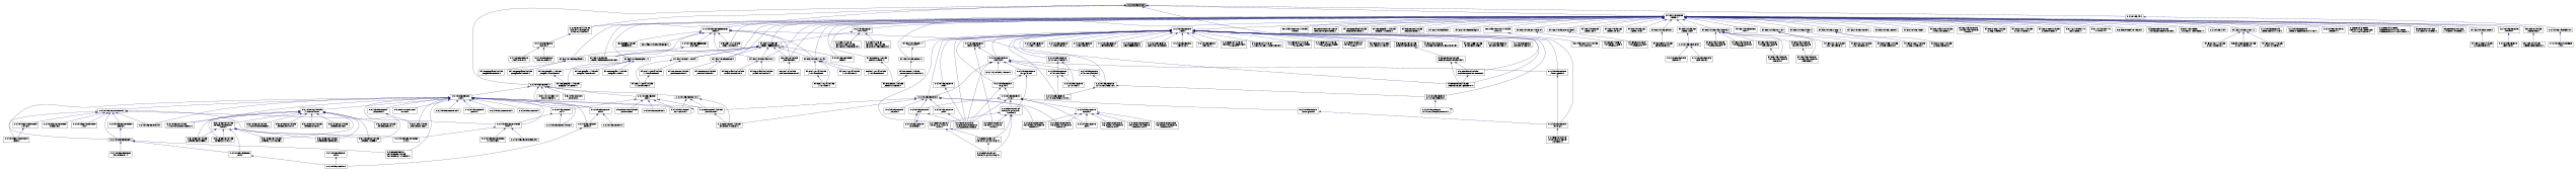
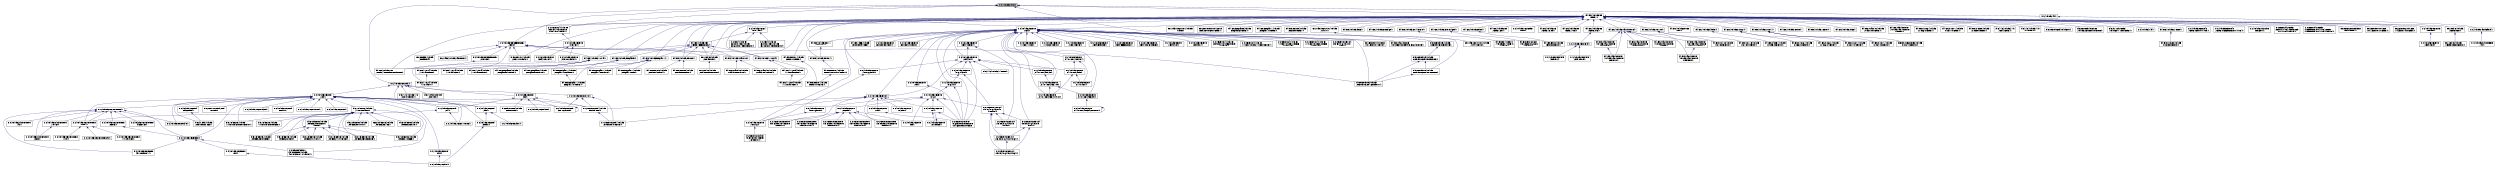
  digraph {
    node [color=black fillcolor=white fontname=Helvetica fontsize=10 shape=record style=filled]
    edge [color=midnightblue dir=back fontname=Helvetica fontsize=10 labelfontname=Helvetica labelfontsize=10 style=solid]
    n1 [fillcolor=grey75 fontcolor=black height=0.2 label="sys/include/iolist.h" width=0.4]
    n2 [height=0.2 label="drivers/include/net\l/netdev.h" width=0.4]
    n3 [height=0.2 label="pkg/opendsme/include\l/opendsme/DSMEMessage.h" width=0.4]
    n4 [height=0.2 label="sys/net/gnrc/link_layer\l/lorawan/include/gnrc\l_lorawan_internal.h" width=0.4]
    n5 [height=0.2 label="sys/include/net/ieee802154\l/radio.h" width=0.4]
    n6 [height=0.2 label="sys/include/net/sock.h" width=0.4]
    n7 [height=0.2 label="sys/include/vfs.h" width=0.4]
+   n8 [height=0.2 label="cpu/esp32/esp-eth/esp\l_eth_netdev.h" width=0.4]
    n9 [height=0.2 label="cpu/esp_common/esp\l-now/esp_now_netdev.h" width=0.4]
    n10 [height=0.2 label="cpu/esp_common/esp\l-wifi/esp_wifi_netdev.h" width=0.4]
    n11 [height=0.2 label="cpu/native/include\l/netdev_tap.h" width=0.4]
    n12 [height=0.2 label="cpu/native/include\l/socket_zep.h" width=0.4]
    n13 [height=0.2 label="cpu/nrf5x_common/include\l/nrfble.h" width=0.4]
    n14 [height=0.2 label="cpu/nrf5x_common/include\l/nrfmin.h" width=0.4]
    n15 [height=0.2 label="cpu/sam0_common/sam0\l_eth/sam0_eth_netdev.h" width=0.4]
    n16 [height=0.2 label="drivers/at86rf215/include\l/at86rf215_netdev.h" width=0.4]
    n17 [height=0.2 label="drivers/at86rf2xx/include\l/at86rf2xx_netdev.h" width=0.4]
    n18 [height=0.2 label="drivers/cc110x/include\l/cc110x_netdev.h" width=0.4]
    n19 [height=0.2 label="drivers/cc2420/include\l/cc2420_netdev.h" width=0.4]
    n20 [height=0.2 label="drivers/include/at86rf215.h" width=0.4]
    n21 [height=0.2 label="drivers/include/at86rf2xx.h" width=0.4]
    n22 [height=0.2 label="drivers/include/atwinc15x0.h" width=0.4]
    n23 [height=0.2 label="drivers/include/cc110x.h" width=0.4]
    n24 [height=0.2 label="drivers/include/cc2420.h" width=0.4]
    n25 [height=0.2 label="drivers/include/dose.h" width=0.4]
    n26 [height=0.2 label="drivers/include/enc28j60.h" width=0.4]
    n27 [height=0.2 label="drivers/include/encx24j600.h" width=0.4]
    n28 [height=0.2 label="drivers/include/ethos.h" width=0.4]
    n29 [height=0.2 label="drivers/include/kw2xrf.h" width=0.4]
    n30 [height=0.2 label="drivers/include/kw41zrf.h" width=0.4]
    n31 [height=0.2 label="drivers/include/mrf24j40.h" width=0.4]
    n32 [height=0.2 label="drivers/include/net\l/netdev/ble.h" width=0.4]
    n33 [height=0.2 label="drivers/include/net\l/netdev/eth.h" width=0.4]
    n34 [height=0.2 label="drivers/include/net\l/netdev/ieee802154.h" width=0.4]
    n35 [height=0.2 label="drivers/include/net\l/netdev/ieee802154_submac.h" width=0.4]
    n36 [height=0.2 label="sys/include/net/netdev\l_test.h" width=0.4]
    n37 [height=0.2 label="drivers/include/net\l/netdev/layer.h" width=0.4]
    n38 [height=0.2 label="drivers/include/net\l/netdev/lora.h" width=0.4]
    n39 [height=0.2 label="drivers/include/nrf24l01p_ng.h" width=0.4]
    n40 [height=0.2 label="drivers/include/rn2xx3.h" width=0.4]
    n41 [height=0.2 label="drivers/include/slipdev.h" width=0.4]
    n42 [height=0.2 label="drivers/include/stm32\l_eth.h" width=0.4]
    n43 [height=0.2 label="drivers/include/sx126x.h" width=0.4]
    n44 [height=0.2 label="drivers/include/sx127x.h" width=0.4]
    n45 [height=0.2 label="drivers/include/sx1280.h" width=0.4]
    n46 [height=0.2 label="drivers/include/w5100.h" width=0.4]
    n47 [height=0.2 label="drivers/include/w5500.h" width=0.4]
    n48 [height=0.2 label="drivers/include/xbee.h" width=0.4]
    n49 [height=0.2 label="drivers/mrf24j40/include\l/mrf24j40_netdev.h" width=0.4]
    n50 [height=0.2 label="drivers/nrf24l01p_ng\l/include/nrf24l01p_ng\l_netdev.h" width=0.4]
    n51 [height=0.2 label="drivers/sx126x/include\l/sx126x_netdev.h" width=0.4]
    n52 [height=0.2 label="drivers/sx127x/include\l/sx127x_netdev.h" width=0.4]
    n53 [height=0.2 label="drivers/sx1280/include\l/sx1280_netdev.h" width=0.4]
    n54 [height=0.2 label="pkg/lwip/include/lwip\l/netif/netdev.h" width=0.4]
    n55 [height=0.2 label="pkg/lwip/include/lwip\l_init_devs.h" width=0.4]
    n56 [height=0.2 label="pkg/openthread/include/ot.h" width=0.4]
    n57 [height=0.2 label="pkg/openwsn/include\l/openwsn_radio.h" width=0.4]
    n58 [height=0.2 label="pkg/semtech-loramac\l/include/semtech_loramac.h" width=0.4]
    n59 [height=0.2 label="pkg/tinyusb/netdev\l/include/tinyusb_netdev.h" width=0.4]
    n60 [height=0.2 label="sys/include/luid.h" width=0.4]
    n61 [height=0.2 label="sys/include/net/csma\l_sender.h" width=0.4]
    n62 [height=0.2 label="sys/include/net/eui\l_provider.h" width=0.4]
    n63 [height=0.2 label="sys/include/net/gnrc\l/netif.h" width=0.4]
    n64 [height=0.2 label="sys/include/test_utils\l/netdev_eth_minimal.h" width=0.4]
    n65 [height=0.2 label="sys/include/test_utils\l/netdev_ieee802154_minimal.h" width=0.4]
    n66 [height=0.2 label="sys/include/usb/usbus\l/cdc/ecm.h" width=0.4]
    n67 [height=0.2 label="sys/test_utils/netdev\l_eth_minimal/netdev_eth\l_minimal_internal.h" width=0.4]
    n68 [height=0.2 label="sys/test_utils/netdev\l_ieee802154_minimal/netdev\l_ieee802154_minimal_internal.h" width=0.4]
    n69 [height=0.2 label="pkg/opendsme/include\l/opendsme/DSMEPlatform.h" width=0.4]
    n70 [height=0.2 label="sys/include/net/gnrc\l/lorawan.h" width=0.4]
    n71 [height=0.2 label="cpu/cc2538/include\l/cc2538_rf.h" width=0.4]
    n72 [height=0.2 label="cpu/nrf52/include/nrf802154.h" width=0.4]
    n73 [height=0.2 label="sys/include/net/ieee802154\l/submac.h" width=0.4]
    n74 [height=0.2 label="pkg/lwip/include/lwip\l/sock_internal.h" width=0.4]
    n75 [height=0.2 label="pkg/wolfssl/sock_tls\l/sock_tls.h" width=0.4]
    n76 [height=0.2 label="sys/include/net/sock\l/dtls.h" width=0.4]
    n77 [height=0.2 label="sys/include/net/sock/ip.h" width=0.4]
    n78 [height=0.2 label="sys/include/net/sock\l/tcp.h" width=0.4]
    n79 [height=0.2 label="sys/include/net/sock\l/udp.h" width=0.4]
    n80 [height=0.2 label="sys/include/vfs_default.h" width=0.4]
    n81 [height=0.2 label="cpu/native/include\l/netdev_tap_params.h" width=0.4]
    n82 [height=0.2 label="cpu/native/include\l/socket_zep_params.h" width=0.4]
    n83 [height=0.2 label="cpu/nrf5x_common/include\l/nrfmin_gnrc.h" width=0.4]
    n84 [height=0.2 label="drivers/cc110x/include\l/cc110x_internal.h" width=0.4]
    n85 [height=0.2 label="drivers/at86rf215/include\l/at86rf215_internal.h" width=0.4]
    n86 [height=0.2 label="drivers/at86rf215/include\l/at86rf215_params.h" width=0.4]
    n87 [height=0.2 label="drivers/at86rf2xx/include\l/at86rf2xx_aes.h" width=0.4]
    n88 [height=0.2 label="drivers/at86rf2xx/include\l/at86rf2xx_internal.h" width=0.4]
    n89 [height=0.2 label="drivers/at86rf2xx/include\l/at86rf2xx_params.h" width=0.4]
    n90 [height=0.2 label="drivers/at86rf2xx/include\l/at86rf2xx_registers.h" width=0.4]
    n91 [height=0.2 label="drivers/atwinc15x0\l/include/atwinc15x0\l_internal.h" width=0.4]
    n92 [height=0.2 label="drivers/cc110x/include\l/cc110x_communication.h" width=0.4]
    n93 [height=0.2 label="drivers/cc2420/include\l/cc2420_internal.h" width=0.4]
    n94 [height=0.2 label="drivers/cc2420/include\l/cc2420_params.h" width=0.4]
    n95 [height=0.2 label="drivers/encx24j600\l/include/encx24j600\l_params.h" width=0.4]
    n96 [height=0.2 label="drivers/ethos/include\l/ethos_params.h" width=0.4]
    n97 [height=0.2 label="drivers/kw2xrf/include\l/kw2xrf_getset.h" width=0.4]
    n98 [height=0.2 label="drivers/kw2xrf/include\l/kw2xrf_tm.h" width=0.4]
    n99 [height=0.2 label="drivers/kw2xrf/include\l/kw2xrf_intern.h" width=0.4]
-   n100 [height=0.2 label="socket/kw2xrf/include\l/kw2xrf_params.h" width=0.4]
+   n100 [height=0.2 label="drivers/kw2xrf/include\l/kw2xrf_params.h" width=0.4]
    n101 [height=0.2 label="drivers/kw41zrf/include\l/kw41zrf_getset.h" width=0.4]
    n102 [height=0.2 label="drivers/kw41zrf/include\l/kw41zrf_intern.h" width=0.4]
    n103 [height=0.2 label="drivers/mrf24j40/include\l/mrf24j40_internal.h" width=0.4]
    n104 [height=0.2 label="drivers/mrf24j40/include\l/mrf24j40_params.h" width=0.4]
    n105 [height=0.2 label="sys/include/net/skald.h" width=0.4]
    n106 [height=0.2 label="drivers/nrf24l01p_ng\l/include/nrf24l01p_ng\l_communication.h" width=0.4]
    n107 [height=0.2 label="drivers/nrf24l01p_ng\l/include/nrf24l01p_ng\l_registers.h" width=0.4]
    n108 [height=0.2 label="drivers/nrf24l01p_ng\l/include/nrf24l01p_ng\l_constants.h" width=0.4]
    n109 [height=0.2 label="drivers/nrf24l01p_ng\l/include/nrf24l01p_ng\l_params.h" width=0.4]
    n110 [height=0.2 label="drivers/nrf24l01p_ng\l/include/nrf24l01p_ng\l_diagnostics.h" width=0.4]
    n111 [height=0.2 label="drivers/nrf24l01p_ng\l/include/nrf24l01p_ng\l_states.h" width=0.4]
    n112 [height=0.2 label="drivers/rn2xx3/include\l/rn2xx3_internal.h" width=0.4]
    n113 [height=0.2 label="drivers/rn2xx3/include\l/rn2xx3_params.h" width=0.4]
    n114 [height=0.2 label="drivers/slipdev/include\l/slipdev_params.h" width=0.4]
    n115 [height=0.2 label="drivers/sx126x/include\l/sx126x_internal.h" width=0.4]
    n116 [height=0.2 label="drivers/sx126x/include\l/sx156x_params.h" width=0.4]
    n117 [height=0.2 label="boards/nz32-sc151/include\l/sx127x_params.h" width=0.4]
    n118 [height=0.2 label="drivers/sx127x/include\l/sx127x_internal.h" width=0.4]
    n119 [height=0.2 label="drivers/sx127x/include\l/sx127x_params.h" width=0.4]
    n120 [height=0.2 label="drivers/sx1280/include\l/sx1280_params.h" width=0.4]
    n121 [height=0.2 label="sys/include/net/gnrc\l/netif/mac.h" width=0.4]
    n122 [height=0.2 label="sys/net/link_layer\l/eui_provider/include\l/eui48_provider_params.h" width=0.4]
    n123 [height=0.2 label="sys/net/link_layer\l/eui_provider/include\l/eui64_provider_params.h" width=0.4]
    n124 [height=0.2 label="cpu/esp_common/esp\l-now/esp_now_gnrc.h" width=0.4]
    n125 [height=0.2 label="drivers/include/cc1xxx\l_common.h" width=0.4]
    n126 [height=0.2 label="drivers/nrf24l01p_ng\l/include/gnrc_netif_layer24l01p_ng.h" width=0.4]
    n127 [height=0.2 label="drivers/xbee/include\l/gnrc_netif_xbee.h" width=0.4]
    n128 [height=0.2 label="pkg/opendsme/include\l/opendsme/opendsme.h" width=0.4]
    n129 [height=0.2 label="sys/include/net/gnrc\l/gomach/gomach.h" width=0.4]
    n130 [height=0.2 label="sys/include/net/gnrc\l/gomach/timeout.h" width=0.4]
    n131 [height=0.2 label="sys/include/net/gnrc\l/icmpv6/echo.h" width=0.4]
    n132 [height=0.2 label="sys/include/net/gnrc\l/icmpv6.h" width=0.4]
    n133 [height=0.2 label="sys/include/net/gnrc\l/ipv6/nib.h" width=0.4]
    n134 [height=0.2 label="sys/net/gnrc/routing\l/ipv6_auto_subnets/gnrc\l_ipv6_auto_subnets.c" width=0.4]
    n135 [height=0.2 label="sys/net/gnrc/network\l_layer/ipv6/nib/_nib\l-arsm.h" width=0.4]
    n136 [height=0.2 label="sys/include/net/gnrc\l/lwmac/lwmac.h" width=0.4]
    n137 [height=0.2 label="sys/include/net/gnrc\l/lwmac/timeout.h" width=0.4]
    n138 [height=0.2 label="sys/include/net/gnrc\l/mac/internal.h" width=0.4]
    n139 [height=0.2 label="sys/include/net/gnrc\l/ndp.h" width=0.4]
    n140 [height=0.2 label="sys/include/net/gnrc\l/netif/ethernet.h" width=0.4]
    n141 [height=0.2 label="sys/include/net/gnrc\l/netif/hdr.h" width=0.4]
    n142 [height=0.2 label="sys/include/net/gnrc\l/sixlowpan/frag/vrb.h" width=0.4]
    n143 [height=0.2 label="sys/include/net/gnrc\l/sixlowpan/frag/minfwd.h" width=0.4]
    n144 [height=0.2 label="sys/include/net/gnrc\l/sixlowpan/frag/sfr.h" width=0.4]
    n145 [height=0.2 label="sys/include/net/gnrc.h" width=0.4]
    n146 [height=0.2 label="sys/include/net/gnrc\l/netif/ieee802154.h" width=0.4]
    n147 [height=0.2 label="sys/include/net/gnrc\l/netif/internal.h" width=0.4]
    n148 [height=0.2 label="sys/include/net/gnrc\l/netif/lorawan_base.h" width=0.4]
    n149 [height=0.2 label="sys/include/net/gnrc\l/netif/pktq.h" width=0.4]
    n150 [height=0.2 label="sys/include/net/gnrc\l/netif/raw.h" width=0.4]
    n151 [height=0.2 label="sys/include/net/gnrc\l/sixlowpan/internal.h" width=0.4]
    n152 [height=0.2 label="sys/net/gnrc/link_layer\l/gomach/include/gomach\l_internal.h" width=0.4]
    n153 [height=0.2 label="sys/net/gnrc/link_layer\l/lwmac/include/lwmac_internal.h" width=0.4]
    n154 [height=0.2 label="sys/net/gnrc/link_layer\l/lwmac/include/rx_state\l_machine.h" width=0.4]
    n155 [height=0.2 label="sys/net/gnrc/link_layer\l/lwmac/include/tx_state\l_machine.h" width=0.4]
    n156 [height=0.2 label="sys/net/gnrc/network\l_layer/ipv6/nib/_nib\l-slaac.h" width=0.4]
    n157 [height=0.2 label="sys/include/net/skald\l/eddystone.h" width=0.4]
    n158 [height=0.2 label="sys/include/net/skald\l/ibeacon.h" width=0.4]
    n159 [height=0.2 label="pkg/opendsme/include\l/opendsme/dsme_settings.h" width=0.4]
    n160 [height=0.2 label="sys/net/gnrc/routing\l/rpl/gnrc_rpl_internal\l/validation.h" width=0.4]
    n161 [height=0.2 label="sys/include/net/gnrc\l/ipv6.h" width=0.4]
    n162 [height=0.2 label="sys/net/gnrc/network\l_layer/ipv6/nib/_nib-6ln.h" width=0.4]
    n163 [height=0.2 label="sys/net/gnrc/network\l_layer/ipv6/nib/_nib-6lr.h" width=0.4]
    n164 [height=0.2 label="pkg/lwip/include/lwipopts.h" width=0.4]
    n165 [height=0.2 label="sys/include/net/gnrc\l/ipv6/nib/nc.h" width=0.4]
    n166 [height=0.2 label="sys/include/net/gnrc\l/sixlowpan/frag/rb.h" width=0.4]
    n167 [height=0.2 label="sys/include/net/gnrc\l/sixlowpan/frag.h" width=0.4]
    n168 [height=0.2 label="sys/include/net/gnrc\l/sixlowpan/frag/sfr/congure.h" width=0.4]
    n169 [height=0.2 label="sys/include/net/gnrc\l/rpl.h" width=0.4]
    n170 [height=0.2 label="sys/net/gnrc/transport\l_layer/tcp/include/gnrc\l_tcp_fsm.h" width=0.4]
    n171 [height=0.2 label="sys/net/gnrc/transport\l_layer/tcp/include/gnrc\l_tcp_pkt.h" width=0.4]
    n172 [height=0.2 label="sys/include/net/gnrc\l/rpl/p2p.h" width=0.4]
    n173 [height=0.2 label="sys/include/net/gnrc\l/udp.h" width=0.4]
    n174 [height=0.2 label="sys/net/gnrc/sock/include\l/gnrc_sock_internal.h" width=0.4]
    n175 [height=0.2 label="sys/net/gnrc/sock/include\l/sock_types.h" width=0.4]
    n176 [height=0.2 label="sys/net/gnrc/network\l_layer/ipv6/nib/_nib\l-router.h" width=0.4]
    n177 [height=0.2 label="sys/include/net/gnrc\l/sixlowpan.h" width=0.4]
    n178 [height=0.2 label="sys/include/net/gnrc\l/icmpv6/error.h" width=0.4]
    n179 [height=0.2 label="sys/include/net/gnrc\l/tcp/tcb.h" width=0.4]
    n180 [height=0.2 label="sys/include/net/gnrc\l/tcp.h" width=0.4]
    n181 [height=0.2 label="sys/net/gnrc/network\l_layer/ipv6/nib/_nib\l-internal.h" width=0.4]
    n182 [height=0.2 label="sys/include/net/gnrc\l/rpl/dodag.h" width=0.4]
    n183 [height=0.2 label="sys/net/gnrc/transport\l_layer/tcp/include/gnrc\l_tcp_common.h" width=0.4]
    n184 [height=0.2 label="sys/net/gnrc/transport\l_layer/tcp/include/gnrc\l_tcp_option.h" width=0.4]
    n185 [height=0.2 label="sys/net/gnrc/transport\l_layer/tcp/include/gnrc\l_tcp_rcvbuf.h" width=0.4]
    n186 [height=0.2 label="sys/include/net/gnrc\l/lorawan/region.h" width=0.4]
    n187 [height=0.2 label="sys/include/net/gnrc\l/netif/lorawan.h" width=0.4]
    n188 [height=0.2 label="sys/include/net/dsm.h" width=0.4]
    n189 [height=0.2 label="sys/include/net/sock\l/dodtls.h" width=0.4]
    n190 [height=0.2 label="sys/include/net/sock\l/async/event.h" width=0.4]
    n191 [height=0.2 label="pkg/paho-mqtt/include\l/paho_mqtt.h" width=0.4]
    n192 [height=0.2 label="sys/include/net/sock\l/util.h" width=0.4]
    n193 [height=0.2 label="sys/include/net/telnet.h" width=0.4]
    n194 [height=0.2 label="sys/include/net/asymcute.h" width=0.4]
    n195 [height=0.2 label="sys/include/net/nanocoap\l_sock.h" width=0.4]
    n196 [height=0.2 label="pkg/openwsn/sock/sock\l_types.h" width=0.4]
    n197 [height=0.2 label="pkg/tinydtls/include\l/sock_dtls_types.h" width=0.4]
    n198 [height=0.2 label="pkg/wakaama/include\l/lwm2m_client.h" width=0.4]
    n199 [height=0.2 label="pkg/wakaama/include\l/lwm2m_client_connection.h" width=0.4]
    n200 [height=0.2 label="sys/include/net/cord/ep.h" width=0.4]
    n201 [height=0.2 label="sys/include/net/cord\l/epsim.h" width=0.4]
    n202 [height=0.2 label="sys/include/net/cord/lc.h" width=0.4]
    n203 [height=0.2 label="sys/include/net/emcute.h" width=0.4]
    n204 [height=0.2 label="sys/include/net/gcoap.h" width=0.4]
    n205 [height=0.2 label="sys/net/application\l_layer/gcoap/include\l/forward_proxy_internal.h" width=0.4]
    n206 [height=0.2 label="sys/include/net/nanocoap.h" width=0.4]
    n207 [height=0.2 label="sys/include/net/sntp.h" width=0.4]
    n208 [height=0.2 label="sys/include/net/sock\l/dns.h" width=0.4]
    n209 [height=0.2 label="sys/include/net/sock\l/dtls/creds.h" width=0.4]
    n210 [height=0.2 label="sys/include/net/dns.h" width=0.4]
    n211 [height=0.2 label="sys/include/net/nanocoap/fs.h" width=0.4]
    n212 [height=0.2 label="sys/include/net/nanocoap\l/link_format.h" width=0.4]
    n213 [height=0.2 label="sys/include/net/nanocoap\l_vfs.h" width=0.4]
    n214 [height=0.2 label="pkg/wakaama/include\l/lwm2m_client_objects.h" width=0.4]
    n215 [height=0.2 label="pkg/wakaama/include\l/objects/barometer.h" width=0.4]
    n216 [height=0.2 label="pkg/wakaama/include\l/objects/common.h" width=0.4]
    n217 [height=0.2 label="pkg/wakaama/include\l/objects/current.h" width=0.4]
-   n218 [height=0.2 label="pkg/wakaama/include\l/objects/device.h" width=0.4]
+   n218 [height=0.2 label="test/wakaama/include\l/objects/device.h" width=0.4]
    n219 [height=0.2 label="pkg/wakaama/include\l/objects/humidity.h" width=0.4]
    n220 [height=0.2 label="pkg/wakaama/include\l/objects/illuminance.h" width=0.4]
    n221 [height=0.2 label="pkg/wakaama/include\l/objects/ipso_sensor\l_base.h" width=0.4]
    n222 [height=0.2 label="pkg/wakaama/include\l/objects/temperature.h" width=0.4]
    n223 [height=0.2 label="pkg/wakaama/include\l/objects/voltage.h" width=0.4]
    n224 [height=0.2 label="pkg/wakaama/include\l/objects/security.h" width=0.4]
    n225 [height=0.2 label="sys/include/net/gcoap\l/dns.h" width=0.4]
    n226 [height=0.2 label="sys/include/net/gcoap\l/forward_proxy.h" width=0.4]
    n227 [height=0.2 label="sys/include/net/nanocoap\l/cache.h" width=0.4]
    n228 [height=0.2 label="sys/include/net/nanocoap\l/fileserver.h" width=0.4]
    n229 [height=0.2 label="sys/include/suit/transport\l/coap.h" width=0.4]
    n230 [height=0.2 label="sys/include/suit/transport\l/vfs.h" width=0.4]
    n231 [height=0.2 label="sys/include/suit/transport\l/worker.h" width=0.4]
    n232 [height=0.2 label="sys/include/suit/storage\l/vfs.h" width=0.4]
    n1 -> n2
    n1 -> n3
    n1 -> n4
    n1 -> n5
    n1 -> n6
    n1 -> n7
    n2 -> n4
+   n2 -> n8
    n2 -> n9
    n2 -> n10
    n2 -> n11
    n2 -> n12
    n2 -> n13
    n2 -> n14
    n2 -> n15
    n2 -> n16
    n2 -> n17
    n2 -> n18
    n2 -> n19
    n2 -> n20
    n2 -> n21
    n2 -> n22
    n2 -> n23
    n2 -> n24
    n2 -> n25
    n2 -> n26
    n2 -> n27
    n2 -> n28
    n2 -> n29
    n2 -> n30
    n2 -> n31
    n2 -> n32
    n2 -> n33
    n2 -> n34
    n2 -> n35
    n2 -> n36
    n2 -> n37
    n2 -> n38
    n2 -> n39
    n2 -> n40
    n2 -> n41
    n2 -> n42
    n2 -> n43
    n2 -> n44
    n2 -> n45
    n2 -> n46
    n2 -> n47
    n2 -> n48
    n2 -> n49
    n2 -> n50
    n2 -> n51
    n2 -> n52
    n2 -> n53
    n2 -> n54
    n2 -> n55
    n2 -> n56
    n2 -> n57
    n2 -> n58
    n2 -> n59
    n2 -> n60
    n2 -> n61
    n2 -> n62
    n2 -> n63
    n2 -> n64
    n2 -> n65
    n2 -> n66
    n2 -> n67
    n2 -> n68
    n3 -> n69
    n4 -> n70
    n5 -> n12
    n5 -> n29
    n5 -> n31
    n5 -> n35
    n5 -> n57
    n5 -> n69
    n5 -> n71
    n5 -> n72
    n5 -> n73
    n6 -> n74
    n6 -> n75
    n6 -> n76
    n6 -> n77
    n6 -> n78
    n6 -> n79
    n7 -> n80
    n11 -> n81
    n12 -> n82
    n14 -> n83
    n18 -> n84
    n20 -> n85
    n20 -> n86
    n21 -> n87
    n21 -> n88
    n21 -> n89
    n21 -> n90
    n22 -> n91
    n23 -> n92
    n24 -> n93
    n24 -> n94
    n27 -> n95
    n28 -> n96
    n29 -> n97
    n29 -> n98
    n29 -> n99
    n29 -> n100
    n30 -> n101
    n30 -> n102
    n31 -> n103
    n31 -> n104
    n32 -> n105
    n34 -> n12
    n34 -> n20
    n34 -> n21
    n34 -> n24
    n34 -> n29
    n34 -> n30
    n34 -> n31
-   n34 -> n35
-   n34 -> n36
    n39 -> n106
    n39 -> n107
    n39 -> n108
    n39 -> n109
    n39 -> n110
    n39 -> n111
    n40 -> n112
    n40 -> n113
    n41 -> n114
    n43 -> n115
    n43 -> n116
    n44 -> n117
    n44 -> n118
    n44 -> n119
    n45 -> n120
    n61 -> n121
    n62 -> n34
    n62 -> n122
    n62 -> n123
    n63 -> n69
    n63 -> n124
    n63 -> n125
    n63 -> n126
    n63 -> n127
    n63 -> n128
    n63 -> n129
    n63 -> n130
    n63 -> n131
    n63 -> n132
    n63 -> n133
    n63 -> n134
    n63 -> n135
    n63 -> n136
    n63 -> n137
    n63 -> n138
    n63 -> n139
    n63 -> n140
    n63 -> n141
    n63 -> n142
    n63 -> n143
    n63 -> n144
    n63 -> n145
    n63 -> n146
    n63 -> n147
    n63 -> n148
    n63 -> n149
    n63 -> n150
    n63 -> n151
    n63 -> n152
    n63 -> n153
    n63 -> n154
    n63 -> n155
    n63 -> n156
    n70 -> n186
    n70 -> n187
    n73 -> n35
    n76 -> n188
    n76 -> n189
    n77 -> n174
    n77 -> n175
    n77 -> n190
    n78 -> n175
    n78 -> n190
    n78 -> n191
    n78 -> n192
    n78 -> n193
    n79 -> n76
    n79 -> n175
    n79 -> n189
    n79 -> n190
    n79 -> n192
    n79 -> n194
    n79 -> n195
    n79 -> n196
    n79 -> n197
    n79 -> n198
    n79 -> n199
    n79 -> n200
    n79 -> n201
    n79 -> n202
    n79 -> n203
    n79 -> n204
    n79 -> n205
    n79 -> n206
    n79 -> n207
-   n79 -> n223
+   n79 -> n208
    n79 -> n209
    n80 -> n232
    n90 -> n88
    n92 -> n84
    n97 -> n98
    n101 -> n102
    n105 -> n157
    n105 -> n158
    n106 -> n107
    n108 -> n109
    n125 -> n23
    n128 -> n159
    n131 -> n132
    n132 -> n160
    n133 -> n134
    n133 -> n161
    n135 -> n162
    n135 -> n163
    n139 -> n134
    n141 -> n131
    n141 -> n134
    n141 -> n145
    n141 -> n164
    n141 -> n165
    n141 -> n166
    n141 -> n167
    n142 -> n143
    n142 -> n144
    n144 -> n168
    n145 -> n169
    n145 -> n170
    n145 -> n171
    n145 -> n172
    n145 -> n173
    n145 -> n174
    n145 -> n175
    n147 -> n141
    n147 -> n176
    n151 -> n167
    n151 -> n177
    n159 -> n3
    n159 -> n69
    n161 -> n134
    n161 -> n169
    n161 -> n178
    n161 -> n179
    n161 -> n180
    n161 -> n181
    n162 -> n163
    n165 -> n133
    n165 -> n181
    n166 -> n142
    n167 -> n143
    n167 -> n177
    n168 -> n168
    n169 -> n134
    n169 -> n182
    n173 -> n134
    n175 -> n174
    n178 -> n132
    n179 -> n170
    n179 -> n171
    n179 -> n180
    n179 -> n183
    n179 -> n184
    n179 -> n185
    n181 -> n135
    n181 -> n162
    n181 -> n163
    n181 -> n176
    n182 -> n169
    n189 -> n210
    n190 -> n190
    n192 -> n194
    n192 -> n195
    n195 -> n211
    n195 -> n212
    n195 -> n213
    n198 -> n199
    n198 -> n214
    n198 -> n215
    n198 -> n216
    n198 -> n217
    n198 -> n218
    n198 -> n219
    n198 -> n220
    n198 -> n221
    n198 -> n222
    n198 -> n223
    n198 -> n224
    n204 -> n205
    n204 -> n225
    n204 -> n226
    n206 -> n195
    n206 -> n202
    n206 -> n204
-   n206 -> n213
+   n206 -> n226
    n206 -> n227
    n206 -> n228
    n206 -> n229
    n206 -> n230
    n206 -> n231
    n208 -> n210
    n209 -> n197
    n221 -> n215
-   n221 -> n225
+   n221 -> n217
    n221 -> n219
    n221 -> n220
    n221 -> n222
    n221 -> n223
    n225 -> n210
    n227 -> n204
    n231 -> n229
  }
